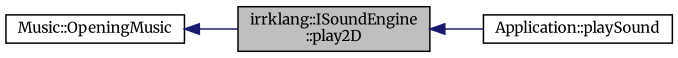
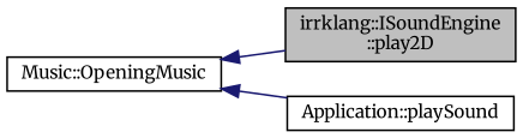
  digraph {
    fontname=Merriweather
    rankdir=LR
    node [color=black fontname=Merriweather fontsize=10 shape=record]
    edge [color=midnightblue dir=back fontname=Merriweather fontsize=10 labelfontname=Helvetica labelfontsize=10 style=solid]
    n1 [fillcolor=grey75 fontcolor=black height=0.2 label="irrklang::ISoundEngine\l::play2D" style=filled width=0.4]
    n2 [height=0.2 label="Music::OpeningMusic" width=0.4]
    n3 [height=0.2 label="Application::playSound" width=0.4]
    n2 -> n1
-   n1 -> n3
+   n2 -> n3
  }
